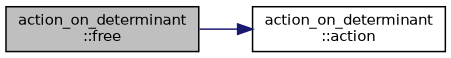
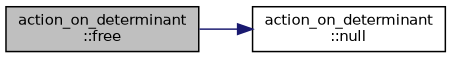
  digraph {
    rankdir=LR
    node [color=black fontname=Helvetica fontsize=10 shape=record style=filled]
    n1 [fillcolor=grey75 fontcolor=black height=0.2 label="action_on_determinant\l::free" width=0.4]
-   n2 [fillcolor=white height=0.2 label="action_on_determinant\l::action" width=0.4]
+   n2 [fillcolor=white height=0.2 label="action_on_determinant\l::null" width=0.4]
    n1 -> n2 [color=midnightblue fontname=Helvetica fontsize=10 labelfontname=Helvetica labelfontsize=10 style=solid]
  }
